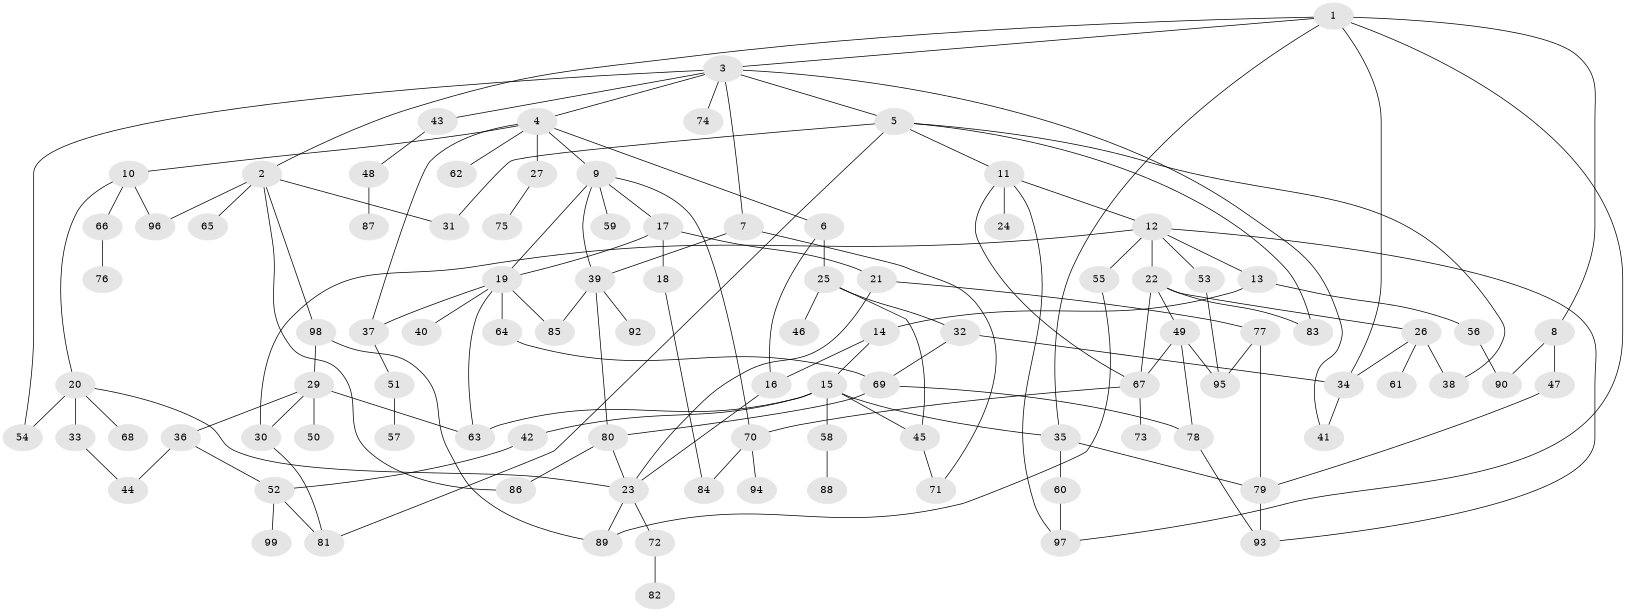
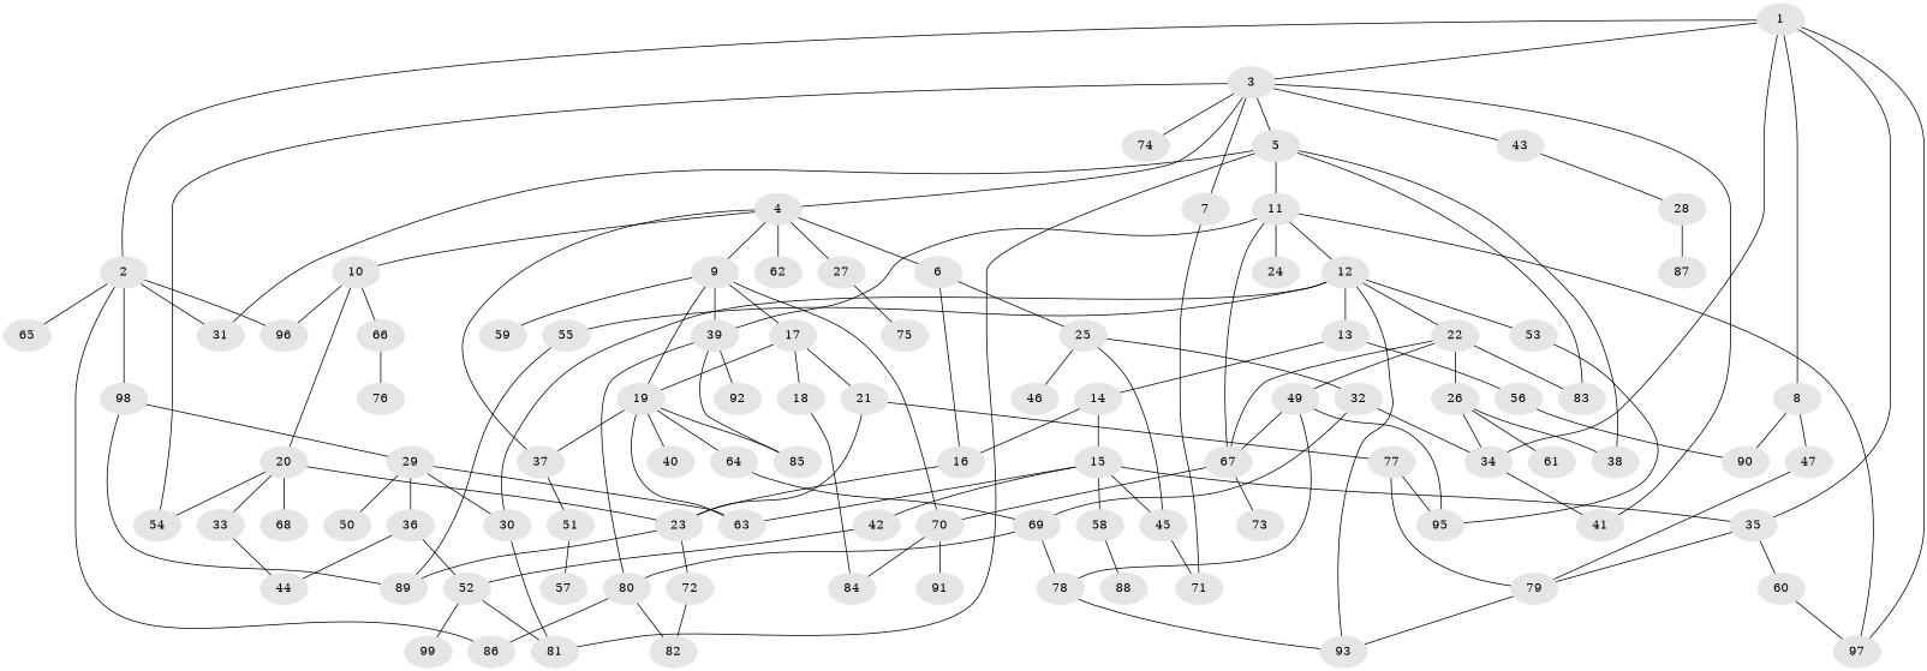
  graph {
    node [color=gray90 style=filled]
    1
    2
    3
    8
    34
    35
    97
    n8 [label=98]
    31
    65
    86
    96
    4
    5
    7
    41
    43
    54
    74
    47
    90
    60
    79
    89
    29
    6
    9
    10
    27
    37
    62
    11
    38
    81
    83
    71
-   48
+   48 [label=28]
    16
    25
    17
    19
    39
    59
    70
    20
    66
    75
    51
    12
    24
    67
    23
    45
    32
    46
    18
    21
    63
    40
    64
    85
    80
    92
    84
-   94
+   94 [label=91]
    33
    68
    76
    13
    22
    30
    53
    55
    93
    73
    14
    56
    26
    49
    95
    15
    42
    58
    52
    88
    72
    77
    69
    44
    61
    78
    82
    36
    50
    n95 [label=99]
    57
    87
    1 -- 2
    1 -- 3
    1 -- 8
    1 -- 34
    1 -- 35
    1 -- 97
    2 -- n8
    2 -- 31
    2 -- 65
    2 -- 86
    2 -- 96
    3 -- 4
    3 -- 5
    3 -- 7
    3 -- 41
    3 -- 43
    3 -- 54
    3 -- 74
    8 -- 47
    8 -- 90
    34 -- 41
    35 -- 60
    35 -- 79
    n8 -- 89
    n8 -- 29
    4 -- 6
    4 -- 9
    4 -- 10
    4 -- 27
    4 -- 37
    4 -- 62
    5 -- 31
    5 -- 11
    5 -- 38
    5 -- 81
    5 -- 83
    7 -- 71
    43 -- 48
    47 -- 79
    60 -- 97
    79 -- 93
    29 -- 63
    29 -- 30
    29 -- 36
    29 -- 50
    6 -- 16
    6 -- 25
    9 -- 17
    9 -- 19
    9 -- 39
    9 -- 59
    9 -- 70
    10 -- 96
    10 -- 20
    10 -- 66
    27 -- 75
    37 -- 51
    11 -- 97
-   7 -- 39
+   11 -- 39
    11 -- 12
    11 -- 24
    11 -- 67
    48 -- 87
    16 -- 23
    25 -- 45
    25 -- 32
    25 -- 46
    17 -- 19
    17 -- 18
    17 -- 21
    19 -- 37
    19 -- 63
    19 -- 40
    19 -- 64
    19 -- 85
    39 -- 85
    39 -- 80
    39 -- 92
    70 -- 84
    70 -- 94
    20 -- 54
    20 -- 23
    20 -- 33
    20 -- 68
    66 -- 76
    51 -- 57
    12 -- 13
    12 -- 22
    12 -- 30
    12 -- 53
    12 -- 55
    12 -- 93
    67 -- 70
    67 -- 73
    23 -- 89
    23 -- 72
    45 -- 71
    32 -- 34
    32 -- 69
    18 -- 84
    21 -- 23
    21 -- 77
    64 -- 69
    80 -- 86
-   80 -- 23
+   80 -- 82
    33 -- 44
    13 -- 14
    13 -- 56
    22 -- 83
    22 -- 67
    22 -- 26
    22 -- 49
    30 -- 81
    53 -- 95
    55 -- 89
    14 -- 16
    14 -- 15
    56 -- 90
    26 -- 34
    26 -- 38
    26 -- 61
    49 -- 67
    49 -- 95
    49 -- 78
    15 -- 35
    15 -- 45
    15 -- 63
    15 -- 42
    15 -- 58
    42 -- 52
    58 -- 88
    52 -- 81
    52 -- n95
    72 -- 82
    77 -- 79
    77 -- 95
    69 -- 80
    69 -- 78
    78 -- 93
    36 -- 52
    36 -- 44
  }
